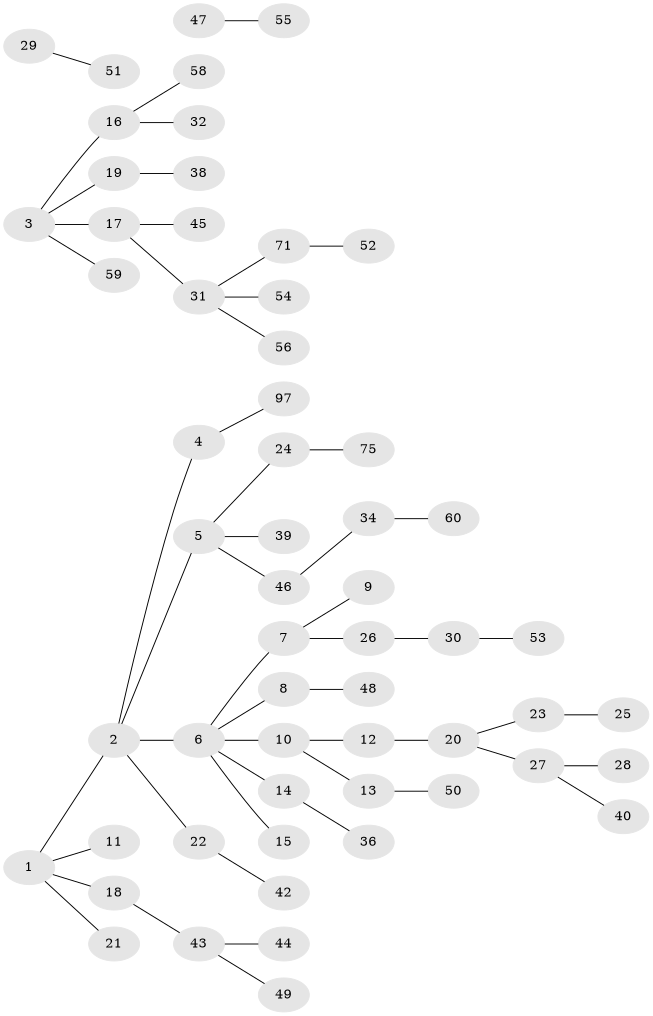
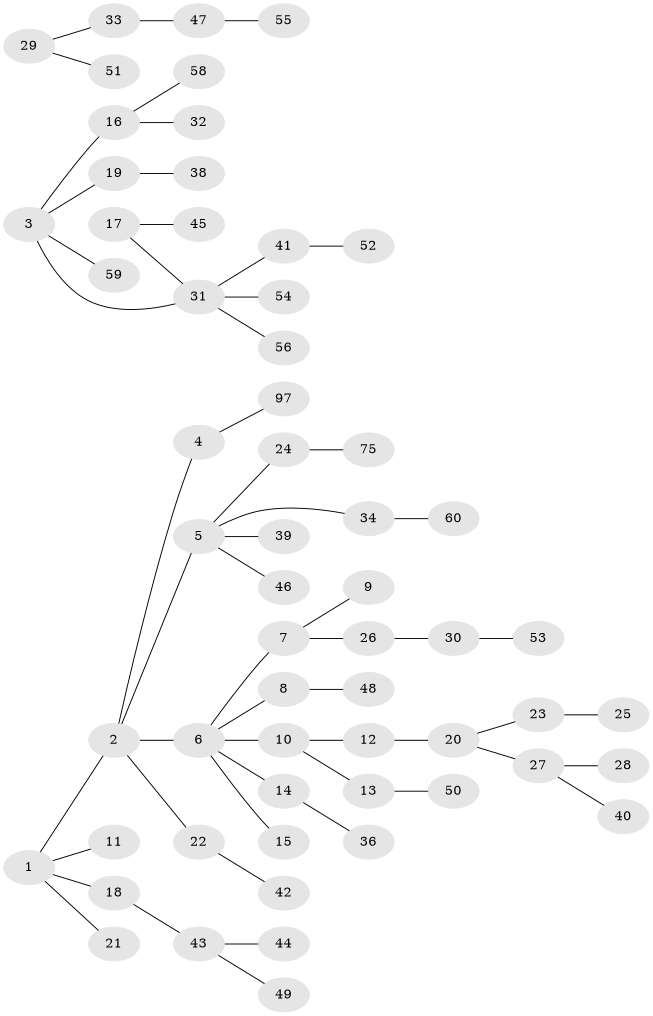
  graph {
    rankdir=LR
    node [color=gray90 style=filled]
    1
    2
    11
    18
    21
    4
    5
    6
    22
    3
    16
    17
    19
    59
    43
    n16 [label=97]
    24
    34
    39
    46
    7
    8
    10
    14
    15
    42
    32
    58
    31
    45
    38
    n32 [label=75]
    60
    9
    26
    48
    12
    13
    36
    30
    20
    50
    23
    27
-   41 [label=71]
+   41
    54
    56
    44
    49
    29
+   33
    51
    25
    28
    40
    53
    47
    52
    55
    1 -- 2
    1 -- 11
    1 -- 18
    1 -- 21
    2 -- 4
    2 -- 5
    2 -- 6
    2 -- 22
    18 -- 43
    4 -- n16
    5 -- 24
-   46 -- 34
+   5 -- 34
    5 -- 39
    5 -- 46
    6 -- 7
    6 -- 8
    6 -- 10
    6 -- 14
    6 -- 15
    22 -- 42
    3 -- 16
-   3 -- 17
+   3 -- 31
    3 -- 19
    3 -- 59
    16 -- 32
    16 -- 58
    17 -- 31
    17 -- 45
    19 -- 38
    43 -- 44
    43 -- 49
    24 -- n32
    34 -- 60
    7 -- 9
    7 -- 26
    8 -- 48
    10 -- 12
    10 -- 13
    14 -- 36
    31 -- 41
    31 -- 54
    31 -- 56
    26 -- 30
    12 -- 20
    13 -- 50
    30 -- 53
    20 -- 23
    20 -- 27
    23 -- 25
    27 -- 28
    27 -- 40
    41 -- 52
+   29 -- 33
    29 -- 51
+   33 -- 47
    47 -- 55
  }
